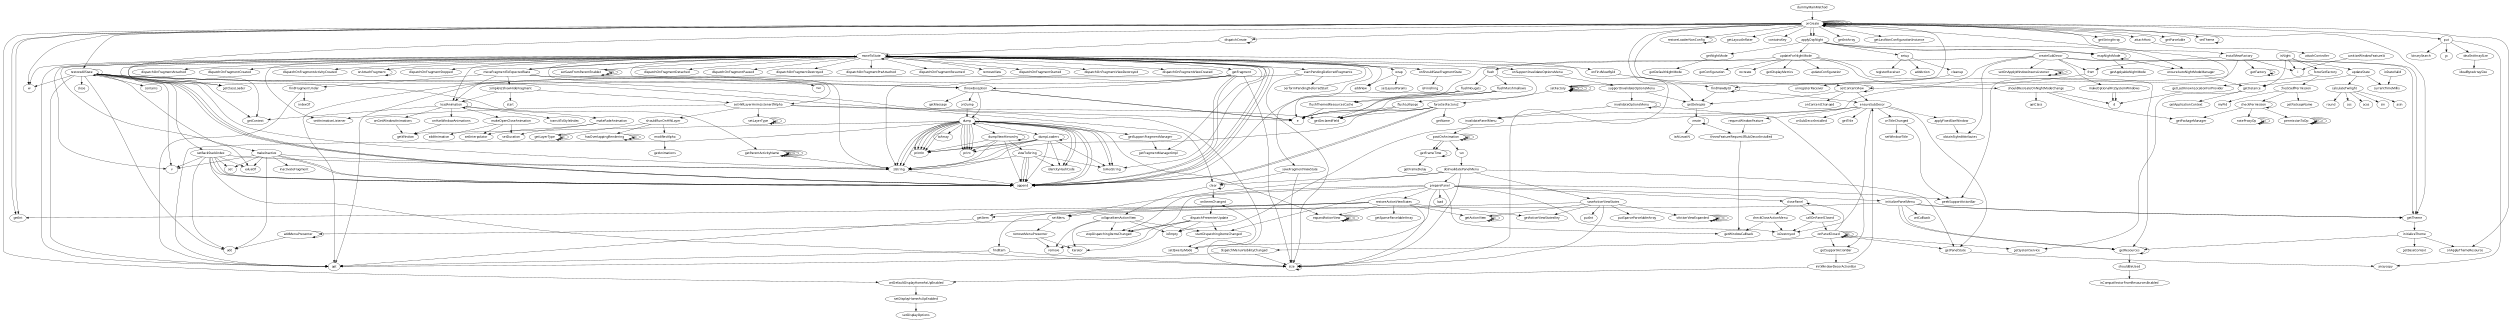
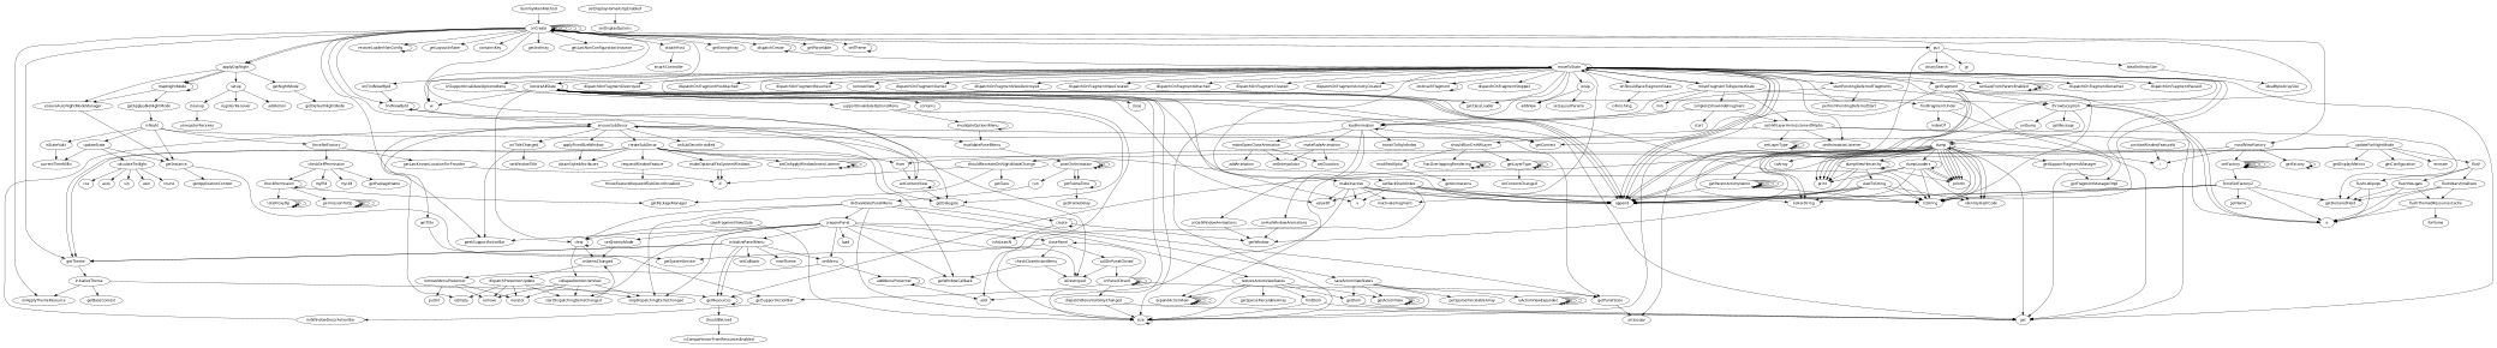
  digraph {
    fontname="Noto Sans"
    node [fontname="Noto Sans"]
    edge [fontname="Noto Sans"]
    dummyMainMethod
    onCreate
    findViewById
    getDelegate
    getTheme
    onApplyThemeResource
-   getInt
    peekSupportActionBar
-   setDefaultDisplayHomeAsUpEnabled
    applyDayNight
    restoreLoaderNonConfig
    getLayoutInflater
    containsKey
    w
    getIntArray
    getLastNonConfigurationInstance
    restoreAllState
    attachHost
    dispatchCreate
    getStringArray
    put
    getParcelable
    setTheme
    installViewFactory
    getParentActivityName
    setContentView
    ensureSubDecor
    create
    initializeTheme
    setDisplayHomeAsUpEnabled
    getNightMode
    mapNightMode
    ensureAutoNightModeManager
    updateForNightMode
    setup
    size
    clear
    add
    get
    append
    toString
    v
    close
    valueOf
    throwException
    getClassLoader
    getContext
    contains
    setBackStackIndex
    attachController
    moveToState
    arraycopy
    idealIntArraySize
    binarySearch
    gc
    from
    i
    setFactory
    getFactory
    onContentChanged
    getTitle
    getPanelState
    applyFixedSizeWindow
    invalidatePanelMenu
    isEmpty
    isDestroyed
    createSubDecor
    onSubDecorInstalled
    onTitleChanged
    getWindow
    isAtLeastN
    obtainStyledAttributes
    postOnAnimation
    getWindowCallback
    makeOptionalFitsSystemWindows
    requestWindowFeature
    setOnApplyWindowInsetsListener
    setWindowTitle
    run
    getFrameTime
    doInvalidatePanelMenu
    getFrameDelay
    preparePanel
    stopDispatchingItemsChanged
    saveActionViewStates
    startDispatchingItemsChanged
    initializePanelMenu
    setMenu
    load
    restoreActionViewStates
    closePanel
    setQwertyMode
-   getActionViewStatesKey
    getActionView
    getItem
    putSparseParcelableArray
    isActionViewExpanded
    putInt
    onItemsChanged
    collapseItemActionView
    getResources
    setCallback
+   newTheme
    addMenuPresenter
    removeMenuPresenter
    expandActionView
    findItem
    getSparseParcelableArray
    getSystemService
    checkCloseActionMenu
    callOnPanelClosed
    dispatchPresenterUpdate
    iterator
    remove
    shouldBeUsed
    isCompatVectorFromResourcesEnabled
    getBaseContext
    onPanelClosed
    dispatchMenuVisibilityChanged
    getSupportActionBar
    initWindowDecorActionBar
    setDisplayOptions
    d
    throwFeatureRequestIfSubDecorInstalled
    sanitizeWindowFeatureId
    getDefaultNightMode
    getApplyableNightMode
    getInstance
    flush
-   updateConfiguration
    getConfiguration
    recreate
    getDisplayMetrics
    shouldRecreateOnNightModeChange
    registerReceiver
    addAction
    cleanup
    e
    onDump
    dump
    getMessage
-   set
    print
    println
    dumpLoaders
    identityHashCode
    toHexString
    getSupportFragmentManager
    dumpViewHierarchy
    toArray
    getFragmentManagerImpl
    viewToString
    startPendingDeferredFragments
    setSaveFromParentEnabled
    saveFragmentViewState
    getFragment
    dispatchOnFragmentDetached
    dispatchOnFragmentPaused
    dispatchOnFragmentDestroyed
    makeInactive
    onFindViewById
    wrap
    addView
    dispatchOnFragmentPreAttached
    loadAnimation
    dispatchOnFragmentResumed
    removeView
    dispatchOnFragmentStarted
    dispatchOnFragmentViewDestroyed
    dispatchOnFragmentViewCreated
    dispatchOnFragmentAttached
    dispatchOnFragmentCreated
    onShouldSaveFragmentState
    dispatchOnFragmentActivityCreated
    setAnimationListener
    onAttachFragment
    dispatchOnFragmentStopped
    moveFragmentToExpectedState
    onSupportInvalidateOptionsMenu
    performPendingDeferredStart
    inactivateFragment
    setLayoutParams
    onHasWindowAnimations
    makeFadeAnimation
    makeOpenCloseAnimation
    transitToStyleIndex
    onGetWindowAnimations
    isFinishing
    min
    completeShowHideFragment
    setHWLayerAnimListenerIfAlpha
    findFragmentUnder
    supportInvalidateOptionsMenu
    setDuration
    setInterpolator
    addAnimation
    start
    setLayerType
    getDeclaredField
    shouldRunOnHWLayer
    indexOf
    getLayerType
    hasOverlappingRendering
    modifiesAlpha
    getAnimations
    invalidateOptionsMenu
    idealByteArraySize
    forceSetFactory2
    getName
    isNight
    getApplicationContext
    updateState
    n213 [label=forceSetFactory]
    isStateValid
    calculateTwilight
    currentTimeMillis
    checkSelfPermission
    getLastKnownLocationForProvider
    sin
    asin
    round
    cos
    acos
    myPid
+   myUid
    getPackageName
    checkPermission
    getPackageManager
    noteProxyOp
    permissionToOp
    flushMarshmallows
    flushNougats
    flushLollipops
    getClass
    flushThemedResourcesCache
+   forName
    unregisterReceiver
    dummyMainMethod -> onCreate
    onCreate -> onCreate
    onCreate -> onCreate
    onCreate -> onCreate
    onCreate -> onCreate
    onCreate -> onCreate
    onCreate -> onCreate
    onCreate -> onCreate
    onCreate -> findViewById
    onCreate -> getDelegate
    onCreate -> getTheme
    onCreate -> onApplyThemeResource
-   onCreate -> getInt
-   onCreate -> getInt
    onCreate -> peekSupportActionBar
-   onCreate -> setDefaultDisplayHomeAsUpEnabled
    onCreate -> applyDayNight
    onCreate -> applyDayNight
    onCreate -> restoreLoaderNonConfig
    onCreate -> getLayoutInflater
    onCreate -> containsKey
    onCreate -> w
    onCreate -> getIntArray
    onCreate -> getLastNonConfigurationInstance
    onCreate -> restoreAllState
    onCreate -> attachHost
    onCreate -> dispatchCreate
    onCreate -> getStringArray
    onCreate -> put
    onCreate -> getParcelable
    onCreate -> setTheme
    onCreate -> installViewFactory
    onCreate -> getParentActivityName
    onCreate -> setContentView
    findViewById -> findViewById
    findViewById -> getDelegate
    findViewById -> ensureSubDecor
    getDelegate -> create
    getTheme -> initializeTheme
-   setDefaultDisplayHomeAsUpEnabled -> setDisplayHomeAsUpEnabled
    applyDayNight -> getNightMode
    applyDayNight -> mapNightMode
    applyDayNight -> mapNightMode
    applyDayNight -> ensureAutoNightModeManager
-   applyDayNight -> updateForNightMode
    applyDayNight -> setup
    restoreLoaderNonConfig -> restoreLoaderNonConfig
    restoreAllState -> w
    restoreAllState -> restoreAllState
    restoreAllState -> size
    restoreAllState -> clear
    restoreAllState -> add
    restoreAllState -> get
    restoreAllState -> append
    restoreAllState -> append
    restoreAllState -> append
    restoreAllState -> toString
-   restoreAllState -> v
    restoreAllState -> close
    restoreAllState -> valueOf
    restoreAllState -> throwException
    restoreAllState -> getClassLoader
    restoreAllState -> getContext
    restoreAllState -> contains
    restoreAllState -> setBackStackIndex
    attachHost -> attachController
    dispatchCreate -> dispatchCreate
    dispatchCreate -> moveToState
    put -> arraycopy
    put -> idealIntArraySize
    put -> binarySearch
    put -> gc
    setTheme -> setTheme
    installViewFactory -> from
    installViewFactory -> i
    installViewFactory -> setFactory
    installViewFactory -> getFactory
    getParentActivityName -> getParentActivityName
    getParentActivityName -> getParentActivityName
    getParentActivityName -> getParentActivityName
    getParentActivityName -> getParentActivityName
    getParentActivityName -> getParentActivityName
-   toString -> append
+   getParentActivityName -> append
    getParentActivityName -> toString
    setContentView -> getDelegate
    setContentView -> setContentView
    setContentView -> ensureSubDecor
-   setContentView -> onContentChanged
+   getLayerType -> onContentChanged
    ensureSubDecor -> getTitle
    ensureSubDecor -> getPanelState
    ensureSubDecor -> applyFixedSizeWindow
    ensureSubDecor -> invalidatePanelMenu
    ensureSubDecor -> isEmpty
    ensureSubDecor -> isDestroyed
+   ensureSubDecor -> createSubDecor
    ensureSubDecor -> onSubDecorInstalled
    ensureSubDecor -> onTitleChanged
    create -> create
-   create -> throwFeatureRequestIfSubDecorInstalled
+   create -> getWindow
    create -> isAtLeastN
    initializeTheme -> onApplyThemeResource
    initializeTheme -> getResources
    initializeTheme -> getBaseContext
    setDisplayHomeAsUpEnabled -> setDisplayOptions
    getNightMode -> getDefaultNightMode
    mapNightMode -> mapNightMode
    mapNightMode -> ensureAutoNightModeManager
    mapNightMode -> getApplyableNightMode
    ensureAutoNightModeManager -> getInstance
    updateForNightMode -> getResources
    updateForNightMode -> flush
-   updateForNightMode -> updateConfiguration
    updateForNightMode -> getConfiguration
    updateForNightMode -> recreate
    updateForNightMode -> getDisplayMetrics
    updateForNightMode -> shouldRecreateOnNightModeChange
    setup -> registerReceiver
    setup -> addAction
    setup -> cleanup
    size -> size
    clear -> clear
    clear -> onItemsChanged
    clear -> collapseItemActionView
    throwException -> e
    throwException -> e
    throwException -> onDump
    throwException -> dump
    throwException -> getMessage
    setBackStackIndex -> size
-   setBackStackIndex -> add
    setBackStackIndex -> append
    setBackStackIndex -> append
    setBackStackIndex -> append
    setBackStackIndex -> toString
    setBackStackIndex -> v
    setBackStackIndex -> valueOf
-   setBackStackIndex -> set
    moveToState -> w
    moveToState -> size
    moveToState -> get
    moveToState -> append
    moveToState -> append
    moveToState -> append
    moveToState -> toString
    moveToState -> v
    moveToState -> throwException
    moveToState -> getClassLoader
    moveToState -> getContext
    moveToState -> moveToState
    moveToState -> toHexString
    moveToState -> getFragmentManagerImpl
    moveToState -> startPendingDeferredFragments
    moveToState -> setSaveFromParentEnabled
-   moveToState -> saveFragmentViewState
+   moveToState -> inactivateFragment
    moveToState -> getFragment
    moveToState -> dispatchOnFragmentDetached
    moveToState -> dispatchOnFragmentPaused
    moveToState -> dispatchOnFragmentDestroyed
    moveToState -> makeInactive
    moveToState -> onFindViewById
    moveToState -> wrap
    moveToState -> addView
    moveToState -> dispatchOnFragmentPreAttached
    moveToState -> loadAnimation
    moveToState -> dispatchOnFragmentResumed
    moveToState -> removeView
    moveToState -> dispatchOnFragmentStarted
    moveToState -> dispatchOnFragmentViewDestroyed
    moveToState -> dispatchOnFragmentViewCreated
    moveToState -> dispatchOnFragmentAttached
    moveToState -> dispatchOnFragmentCreated
    moveToState -> onShouldSaveFragmentState
    moveToState -> dispatchOnFragmentActivityCreated
    moveToState -> setAnimationListener
    moveToState -> onAttachFragment
    moveToState -> dispatchOnFragmentStopped
    moveToState -> moveFragmentToExpectedState
    moveToState -> onSupportInvalidateOptionsMenu
    idealIntArraySize -> idealByteArraySize
    from -> setContentView
    setFactory -> setFactory
    setFactory -> setFactory
    setFactory -> setFactory
    setFactory -> setFactory
    setFactory -> setFactory
    setFactory -> setFactory
    setFactory -> forceSetFactory2
    getFactory -> getFactory
    getFactory -> getFactory
    getPanelState -> arraycopy
    applyFixedSizeWindow -> obtainStyledAttributes
    invalidatePanelMenu -> postOnAnimation
    createSubDecor -> getTheme
    createSubDecor -> getTheme
    createSubDecor -> append
    createSubDecor -> from
    createSubDecor -> obtainStyledAttributes
-   throwFeatureRequestIfSubDecorInstalled -> getWindowCallback
+   createSubDecor -> getWindowCallback
    createSubDecor -> makeOptionalFitsSystemWindows
    createSubDecor -> requestWindowFeature
    createSubDecor -> setOnApplyWindowInsetsListener
    onTitleChanged -> peekSupportActionBar
    onTitleChanged -> setWindowTitle
    postOnAnimation -> postOnAnimation
    postOnAnimation -> postOnAnimation
    postOnAnimation -> postOnAnimation
    postOnAnimation -> run
    postOnAnimation -> getFrameTime
    postOnAnimation -> getFrameTime
    makeOptionalFitsSystemWindows -> d
    makeOptionalFitsSystemWindows -> d
    requestWindowFeature -> throwFeatureRequestIfSubDecorInstalled
    setOnApplyWindowInsetsListener -> setOnApplyWindowInsetsListener
    setOnApplyWindowInsetsListener -> setOnApplyWindowInsetsListener
    setOnApplyWindowInsetsListener -> setOnApplyWindowInsetsListener
    run -> doInvalidatePanelMenu
    getFrameTime -> getFrameTime
    getFrameTime -> getFrameDelay
    doInvalidatePanelMenu -> size
    doInvalidatePanelMenu -> clear
    doInvalidatePanelMenu -> getPanelState
    doInvalidatePanelMenu -> preparePanel
    doInvalidatePanelMenu -> stopDispatchingItemsChanged
    doInvalidatePanelMenu -> saveActionViewStates
    preparePanel -> peekSupportActionBar
    preparePanel -> isDestroyed
    preparePanel -> getWindowCallback
    preparePanel -> stopDispatchingItemsChanged
    preparePanel -> startDispatchingItemsChanged
    preparePanel -> initializePanelMenu
    preparePanel -> setMenu
    preparePanel -> load
    preparePanel -> restoreActionViewStates
    preparePanel -> closePanel
    preparePanel -> setQwertyMode
    saveActionViewStates -> size
-   saveActionViewStates -> getActionViewStatesKey
    saveActionViewStates -> getActionView
    saveActionViewStates -> getItem
    saveActionViewStates -> putSparseParcelableArray
    saveActionViewStates -> isActionViewExpanded
-   saveActionViewStates -> putInt
-   startDispatchingItemsChanged -> setQwertyMode
+   removeMenuPresenter -> putInt
+   startDispatchingItemsChanged -> onItemsChanged
    initializePanelMenu -> getTheme
    initializePanelMenu -> getTheme
    initializePanelMenu -> setMenu
    initializePanelMenu -> getResources
    initializePanelMenu -> getResources
    initializePanelMenu -> setCallback
+   initializePanelMenu -> newTheme
    setMenu -> addMenuPresenter
    setMenu -> removeMenuPresenter
-   restoreActionViewStates -> getInt
    restoreActionViewStates -> size
-   restoreActionViewStates -> getActionViewStatesKey
    restoreActionViewStates -> getActionView
    restoreActionViewStates -> getItem
    restoreActionViewStates -> expandActionView
    restoreActionViewStates -> findItem
    restoreActionViewStates -> getSparseParcelableArray
-   onPanelClosed -> getSystemService
+   closePanel -> getSystemService
    closePanel -> checkCloseActionMenu
    closePanel -> callOnPanelClosed
    setQwertyMode -> onItemsChanged
    getActionView -> getActionView
    getActionView -> getActionView
    getActionView -> getActionView
    getItem -> get
    isActionViewExpanded -> isActionViewExpanded
    isActionViewExpanded -> isActionViewExpanded
    isActionViewExpanded -> isActionViewExpanded
    isActionViewExpanded -> isActionViewExpanded
    onItemsChanged -> dispatchPresenterUpdate
-   collapseItemActionView -> isEmpty
    collapseItemActionView -> stopDispatchingItemsChanged
    collapseItemActionView -> startDispatchingItemsChanged
    collapseItemActionView -> iterator
    collapseItemActionView -> remove
    getResources -> getResources
    getResources -> shouldBeUsed
    addMenuPresenter -> add
    addMenuPresenter -> addMenuPresenter
    removeMenuPresenter -> iterator
    removeMenuPresenter -> remove
    expandActionView -> expandActionView
    expandActionView -> expandActionView
    expandActionView -> expandActionView
    expandActionView -> expandActionView
    findItem -> size
    findItem -> get
    checkCloseActionMenu -> isDestroyed
    checkCloseActionMenu -> getWindowCallback
    callOnPanelClosed -> isDestroyed
    callOnPanelClosed -> onPanelClosed
    dispatchPresenterUpdate -> isEmpty
    dispatchPresenterUpdate -> stopDispatchingItemsChanged
    dispatchPresenterUpdate -> startDispatchingItemsChanged
    dispatchPresenterUpdate -> iterator
    dispatchPresenterUpdate -> remove
    shouldBeUsed -> isCompatVectorFromResourcesEnabled
    onPanelClosed -> getPanelState
    onPanelClosed -> closePanel
    onPanelClosed -> onPanelClosed
    onPanelClosed -> onPanelClosed
    onPanelClosed -> onPanelClosed
    onPanelClosed -> dispatchMenuVisibilityChanged
    onPanelClosed -> getSupportActionBar
    dispatchMenuVisibilityChanged -> size
    dispatchMenuVisibilityChanged -> get
    getSupportActionBar -> initWindowDecorActionBar
-   initWindowDecorActionBar -> setDefaultDisplayHomeAsUpEnabled
    initWindowDecorActionBar -> ensureSubDecor
    sanitizeWindowFeatureId -> i
+   getApplyableNightMode -> isNight
    getInstance -> getSystemService
    getInstance -> getApplicationContext
    flush -> flushMarshmallows
    flush -> flushNougats
    flush -> flushLollipops
    shouldRecreateOnNightModeChange -> d
    shouldRecreateOnNightModeChange -> getPackageManager
    shouldRecreateOnNightModeChange -> getClass
    cleanup -> unregisterReceiver
    onDump -> dump
    dump -> get
    dump -> append
    dump -> append
    dump -> toString
    dump -> toString
    dump -> toString
    dump -> getWindow
    dump -> expandActionView
    dump -> dump
    dump -> print
    dump -> print
    dump -> print
    dump -> print
    dump -> print
    dump -> println
    dump -> println
    dump -> println
    dump -> println
    dump -> println
    dump -> dumpLoaders
    dump -> identityHashCode
    dump -> identityHashCode
    dump -> toHexString
    dump -> toHexString
    dump -> getSupportFragmentManager
    dump -> dumpViewHierarchy
    dump -> toArray
    dumpLoaders -> append
    dumpLoaders -> toString
    dumpLoaders -> print
    dumpLoaders -> println
    dumpLoaders -> println
    dumpLoaders -> dumpLoaders
    dumpLoaders -> identityHashCode
    dumpLoaders -> toHexString
    getSupportFragmentManager -> getFragmentManagerImpl
    dumpViewHierarchy -> append
    dumpViewHierarchy -> toString
    dumpViewHierarchy -> print
    dumpViewHierarchy -> println
    dumpViewHierarchy -> dumpViewHierarchy
    dumpViewHierarchy -> viewToString
    viewToString -> append
    viewToString -> append
    viewToString -> append
    viewToString -> toString
    viewToString -> identityHashCode
    viewToString -> toHexString
    startPendingDeferredFragments -> size
    startPendingDeferredFragments -> get
    startPendingDeferredFragments -> performPendingDeferredStart
    setSaveFromParentEnabled -> setSaveFromParentEnabled
    setSaveFromParentEnabled -> setSaveFromParentEnabled
    setSaveFromParentEnabled -> setSaveFromParentEnabled
    saveFragmentViewState -> size
    saveFragmentViewState -> clear
    getFragment -> size
    getFragment -> get
    getFragment -> append
    getFragment -> append
    getFragment -> toString
    getFragment -> throwException
    makeInactive -> add
    makeInactive -> append
    makeInactive -> append
    makeInactive -> toString
    makeInactive -> v
    makeInactive -> valueOf
-   makeInactive -> set
    makeInactive -> inactivateFragment
    onFindViewById -> findViewById
    wrap -> addView
    wrap -> setLayoutParams
    loadAnimation -> getContext
    loadAnimation -> loadAnimation
    loadAnimation -> onHasWindowAnimations
    loadAnimation -> makeFadeAnimation
    loadAnimation -> makeOpenCloseAnimation
    loadAnimation -> transitToStyleIndex
    loadAnimation -> onGetWindowAnimations
    onShouldSaveFragmentState -> isFinishing
    onAttachFragment -> onAttachFragment
    moveFragmentToExpectedState -> moveToState
    moveFragmentToExpectedState -> loadAnimation
    moveFragmentToExpectedState -> min
    moveFragmentToExpectedState -> completeShowHideFragment
    moveFragmentToExpectedState -> setHWLayerAnimListenerIfAlpha
    moveFragmentToExpectedState -> findFragmentUnder
    onSupportInvalidateOptionsMenu -> supportInvalidateOptionsMenu
    performPendingDeferredStart -> moveToState
    onHasWindowAnimations -> getWindow
    makeFadeAnimation -> setDuration
    makeFadeAnimation -> setInterpolator
    makeOpenCloseAnimation -> setDuration
    makeOpenCloseAnimation -> setInterpolator
    makeOpenCloseAnimation -> addAnimation
    onGetWindowAnimations -> getWindow
    completeShowHideFragment -> loadAnimation
    completeShowHideFragment -> setHWLayerAnimListenerIfAlpha
    completeShowHideFragment -> start
    setHWLayerAnimListenerIfAlpha -> e
    setHWLayerAnimListenerIfAlpha -> setAnimationListener
    setHWLayerAnimListenerIfAlpha -> setLayerType
    setHWLayerAnimListenerIfAlpha -> getDeclaredField
    setHWLayerAnimListenerIfAlpha -> shouldRunOnHWLayer
    findFragmentUnder -> get
    findFragmentUnder -> indexOf
    supportInvalidateOptionsMenu -> getDelegate
    supportInvalidateOptionsMenu -> invalidateOptionsMenu
    setLayerType -> setLayerType
    setLayerType -> setLayerType
    setLayerType -> setLayerType
    shouldRunOnHWLayer -> getLayerType
    shouldRunOnHWLayer -> hasOverlappingRendering
    shouldRunOnHWLayer -> modifiesAlpha
    getLayerType -> getLayerType
    getLayerType -> getLayerType
    getLayerType -> getLayerType
    hasOverlappingRendering -> hasOverlappingRendering
    hasOverlappingRendering -> hasOverlappingRendering
    hasOverlappingRendering -> hasOverlappingRendering
    modifiesAlpha -> getAnimations
    invalidateOptionsMenu -> invalidatePanelMenu
-   invalidateOptionsMenu -> getSupportActionBar
+   getTitle -> getSupportActionBar
    invalidateOptionsMenu -> invalidateOptionsMenu
    forceSetFactory2 -> append
    forceSetFactory2 -> append
    forceSetFactory2 -> toString
    forceSetFactory2 -> e
    forceSetFactory2 -> getDeclaredField
    forceSetFactory2 -> getName
    isNight -> i
    isNight -> getInstance
    isNight -> updateState
    isNight -> n213
+   isNight -> isStateValid
    updateState -> getInstance
    updateState -> calculateTwilight
    updateState -> currentTimeMillis
    n213 -> checkSelfPermission
    n213 -> getLastKnownLocationForProvider
    isStateValid -> currentTimeMillis
    calculateTwilight -> sin
    calculateTwilight -> asin
    calculateTwilight -> round
    calculateTwilight -> cos
    calculateTwilight -> acos
    checkSelfPermission -> myPid
+   checkSelfPermission -> myUid
    checkSelfPermission -> getPackageName
    checkSelfPermission -> checkPermission
    getLastKnownLocationForProvider -> d
    checkPermission -> checkPermission
    checkPermission -> getPackageManager
    checkPermission -> noteProxyOp
    checkPermission -> permissionToOp
    noteProxyOp -> noteProxyOp
    noteProxyOp -> noteProxyOp
    noteProxyOp -> noteProxyOp
    permissionToOp -> permissionToOp
    permissionToOp -> permissionToOp
    permissionToOp -> permissionToOp
    permissionToOp -> permissionToOp
    flushMarshmallows -> e
    flushMarshmallows -> getDeclaredField
    flushMarshmallows -> flushThemedResourcesCache
    flushNougats -> e
    flushNougats -> getDeclaredField
    flushNougats -> flushThemedResourcesCache
    flushLollipops -> e
    flushLollipops -> getDeclaredField
    flushThemedResourcesCache -> e
+   flushThemedResourcesCache -> forName
  }
